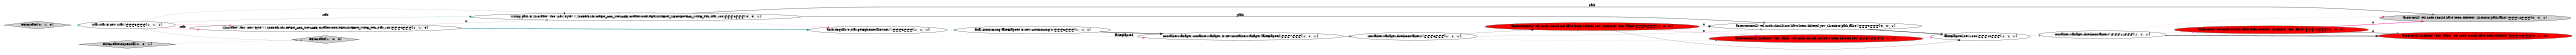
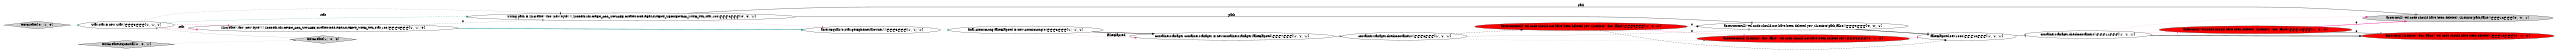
  digraph {
    rankdir=LR
    node [fillcolor=white shape=ellipse style=filled]
    edge [arrowhead=tee color=gray40 style=dashed]
    n1 [label="Stat stat = new Stat()@@@3@@@['1', '1', '1']"]
    n2 [label="zk.create(\"/foo\",new byte((((,ZooDefs.Ids.OPEN_ACL_UNSAFE,CreateMode.PERSISTENT_WITH_TTL,stat,100)@@@4@@@['1', '1', '0']"]
    n3 [label="String path = zk.create(\"/foo\",new byte((((,ZooDefs.Ids.OPEN_ACL_UNSAFE,CreateMode.PERSISTENT_SEQUENTIAL_WITH_TTL,stat,100)@@@4@@@['0', '0', '1']"]
    n4 [label="assertEquals(0,stat.getEphemeralOwner())@@@5@@@['1', '1', '1']"]
    n5 [label="assertNotNull(\"Ttl node should not have been deleted yet\",zk.exists(path,false))@@@9@@@['0', '0', '1']"]
    n6 [fillcolor=lightgray label="assertNull(\"Ttl node should have been deleted\",zk.exists(path,false))@@@12@@@['0', '0', '1']"]
    n7 [fillcolor=red label="assertNotNull(zk.exists(\"/foo\",false),\"Ttl node should not have been deleted yet\")@@@9@@@['0', '1', '0']"]
    n8 [label="fakeElapsed.set(1000)@@@10@@@['1', '1', '1']"]
    n9 [label="containerManager.checkContainers()@@@11@@@['1', '1', '1']"]
    n10 [fillcolor=red label="assertNull(zk.exists(\"/foo\",false),\"Ttl node should have been deleted\")@@@12@@@['0', '1', '0']"]
    n11 [fillcolor=red label="assertNull(\"Ttl node should have been deleted\",zk.exists(\"/foo\",false))@@@12@@@['1', '0', '0']"]
    n12 [fillcolor=red label="assertNotNull(\"Ttl node should not have been deleted yet\",zk.exists(\"/foo\",false))@@@9@@@['1', '0', '0']"]
    n13 [label="final AtomicLong fakeElapsed = new AtomicLong(0)@@@6@@@['1', '1', '1']"]
    n14 [label="ContainerManager containerManager = newContainerManager(fakeElapsed)@@@7@@@['1', '1', '1']"]
    n15 [fillcolor=lightgray label="testCreate['1', '0', '0']" shape=diamond]
    n16 [fillcolor=lightgray label="testCreate['0', '1', '0']" shape=diamond]
    n17 [fillcolor=lightgray label="testCreateSequential['0', '0', '1']" shape=diamond]
    n18 [label="containerManager.checkContainers()@@@8@@@['1', '1', '1']"]
    n1 -> n2 [color=deeppink]
    n1 -> n2 [color=deeppink label=stat]
    n1 -> n3 [color=black style=dotted]
    n1 -> n3 [arrowhead=dot color=teal label=stat]
    n2 -> n3 [label=0]
    n2 -> n4 [arrowhead=normal color=teal style=bold]
    n3 -> n4 [color=deeppink style=dotted]
    n3 -> n5 [label=path style=bold]
    n3 -> n6 [arrowhead=normal label=path style=bold]
    n4 -> n13 [color=teal style=dotted]
    n5 -> n8 [color=black style=bold]
    n7 -> n8 [color=deeppink]
-   n8 -> n9 [style=dotted]
+   n8 -> n9 [style=bold]
    n9 -> n6 [arrowhead=dot color=deeppink style=dotted]
    n9 -> n10 [arrowhead=normal color=black style=bold]
    n9 -> n11 [color=deeppink style=dotted]
    n11 -> n6 [arrowhead=normal color=deeppink label=0 style=bold]
    n11 -> n10 [label=0 style=bold]
    n12 -> n5 [arrowhead=dot color=black label=0 style=dotted]
    n12 -> n7 [color=deeppink label=0]
    n12 -> n8 [arrowhead=dot color=black]
    n13 -> n14 [arrowhead=normal color=black style=bold]
    n13 -> n14 [arrowhead=normal color=deeppink label=fakeElapsed style=dotted]
    n14 -> n18 [arrowhead=normal style=bold]
-   n1 -> n15
+   n15 -> n1
    n16 -> n1 [color=teal style=dotted]
    n17 -> n15 [arrowhead=normal style=dotted]
    n18 -> n5
    n18 -> n7 [arrowhead=dot style=dotted]
    n18 -> n12 [arrowhead=normal color=black]
  }
